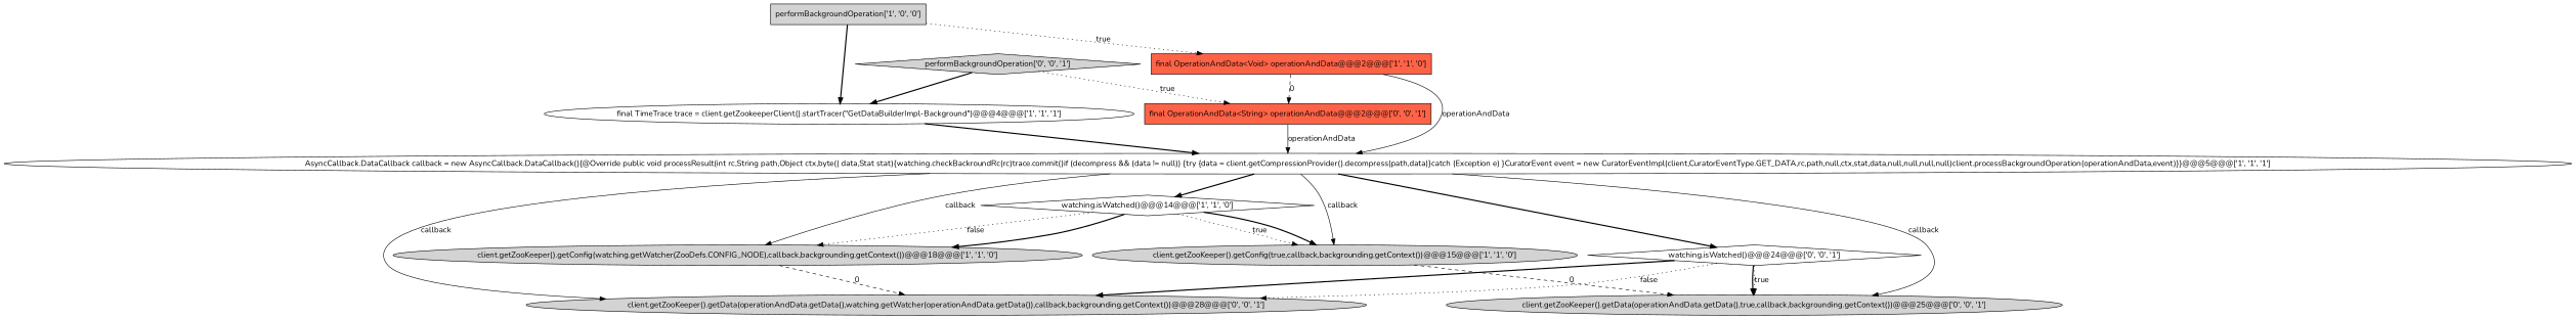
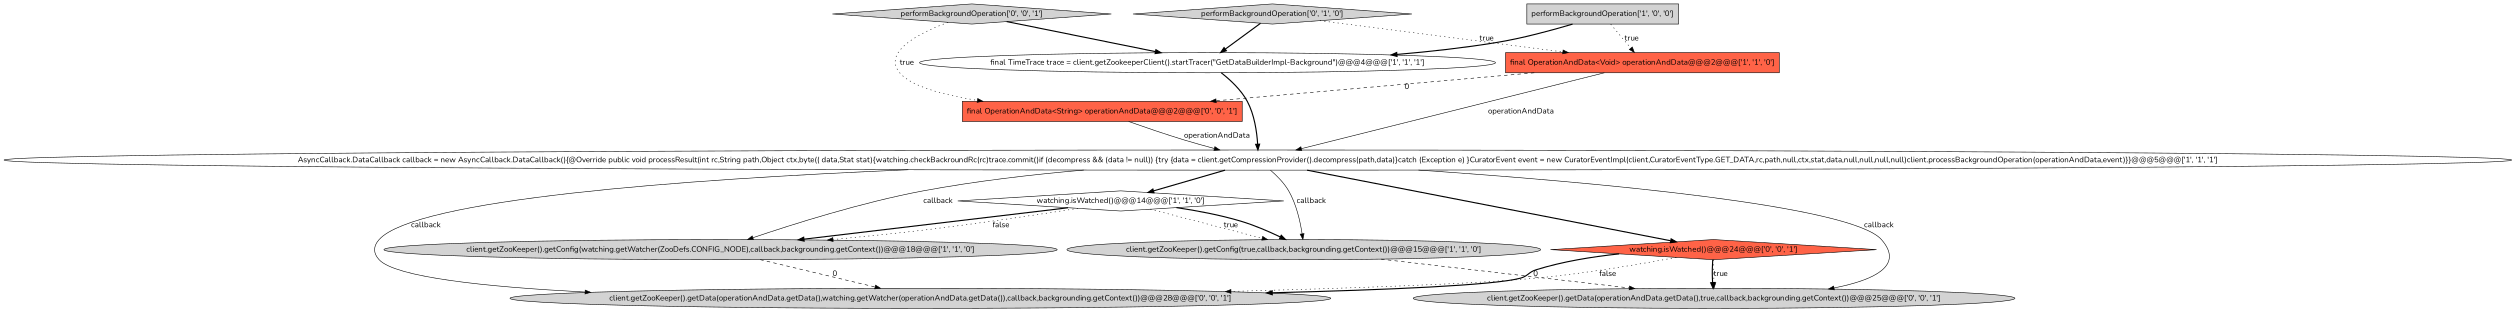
  digraph {
    fontname=Nunito
    node [fillcolor=lightgray fontname=Nunito shape=ellipse style=filled]
    edge [fontname=Nunito style=bold]
    n1 [fillcolor=white label="AsyncCallback.DataCallback callback = new AsyncCallback.DataCallback(){@Override public void processResult(int rc,String path,Object ctx,byte(( data,Stat stat){watching.checkBackroundRc(rc)trace.commit()if (decompress && (data != null)) {try {data = client.getCompressionProvider().decompress(path,data)}catch (Exception e) }CuratorEvent event = new CuratorEventImpl(client,CuratorEventType.GET_DATA,rc,path,null,ctx,stat,data,null,null,null,null)client.processBackgroundOperation(operationAndData,event)}}@@@5@@@['1', '1', '1']"]
    n2 [label="client.getZooKeeper().getConfig(watching.getWatcher(ZooDefs.CONFIG_NODE),callback,backgrounding.getContext())@@@18@@@['1', '1', '0']"]
    n3 [label="client.getZooKeeper().getConfig(true,callback,backgrounding.getContext())@@@15@@@['1', '1', '0']"]
    n4 [label="client.getZooKeeper().getData(operationAndData.getData(),true,callback,backgrounding.getContext())@@@25@@@['0', '0', '1']"]
    n5 [label="client.getZooKeeper().getData(operationAndData.getData(),watching.getWatcher(operationAndData.getData()),callback,backgrounding.getContext())@@@28@@@['0', '0', '1']"]
-   n6 [fillcolor=white label="watching.isWatched()@@@24@@@['0', '0', '1']" shape=diamond]
+   n6 [fillcolor=tomato label="watching.isWatched()@@@24@@@['0', '0', '1']" shape=diamond]
    n7 [fillcolor=white label="watching.isWatched()@@@14@@@['1', '1', '0']" shape=diamond]
    n8 [label="performBackgroundOperation['0', '0', '1']" shape=diamond]
    n9 [fillcolor=white label="final TimeTrace trace = client.getZookeeperClient().startTracer(\"GetDataBuilderImpl-Background\")@@@4@@@['1', '1', '1']"]
    n10 [fillcolor=tomato label="final OperationAndData<String> operationAndData@@@2@@@['0', '0', '1']" shape=box]
    n11 [label="performBackgroundOperation['1', '0', '0']" shape=box]
    n12 [fillcolor=tomato label="final OperationAndData<Void> operationAndData@@@2@@@['1', '1', '0']" shape=box]
+   n13 [label="performBackgroundOperation['0', '1', '0']" shape=diamond]
    n1 -> n2 [label=callback style=solid]
    n1 -> n3 [label=callback style=solid]
    n1 -> n4 [label=callback style=solid]
    n1 -> n5 [label=callback style=solid]
    n1 -> n6
    n1 -> n7
    n2 -> n5 [label=0 style=dashed]
    n3 -> n4 [label=0 style=dashed]
    n6 -> n4
    n6 -> n4 [label=true style=dotted]
    n6 -> n5 [label=false style=dotted]
    n6 -> n5
    n7 -> n2
    n7 -> n2 [label=false style=dotted]
    n7 -> n3 [label=true style=dotted]
    n7 -> n3
    n8 -> n9
    n8 -> n10 [label=true style=dotted]
    n9 -> n1
    n10 -> n1 [label=operationAndData style=solid]
    n11 -> n9
    n11 -> n12 [label=true style=dotted]
    n12 -> n1 [label=operationAndData style=solid]
    n12 -> n10 [label=0 style=dashed]
+   n13 -> n9
+   n13 -> n12 [label=true style=dotted]
  }
